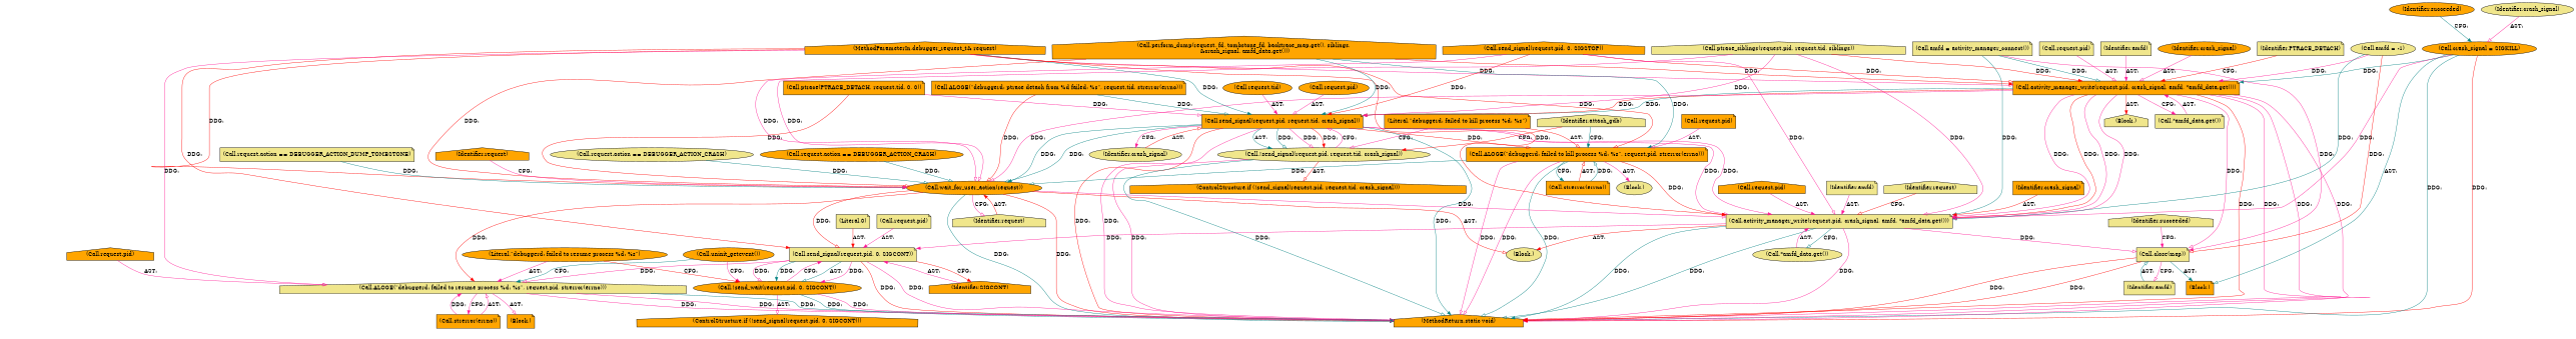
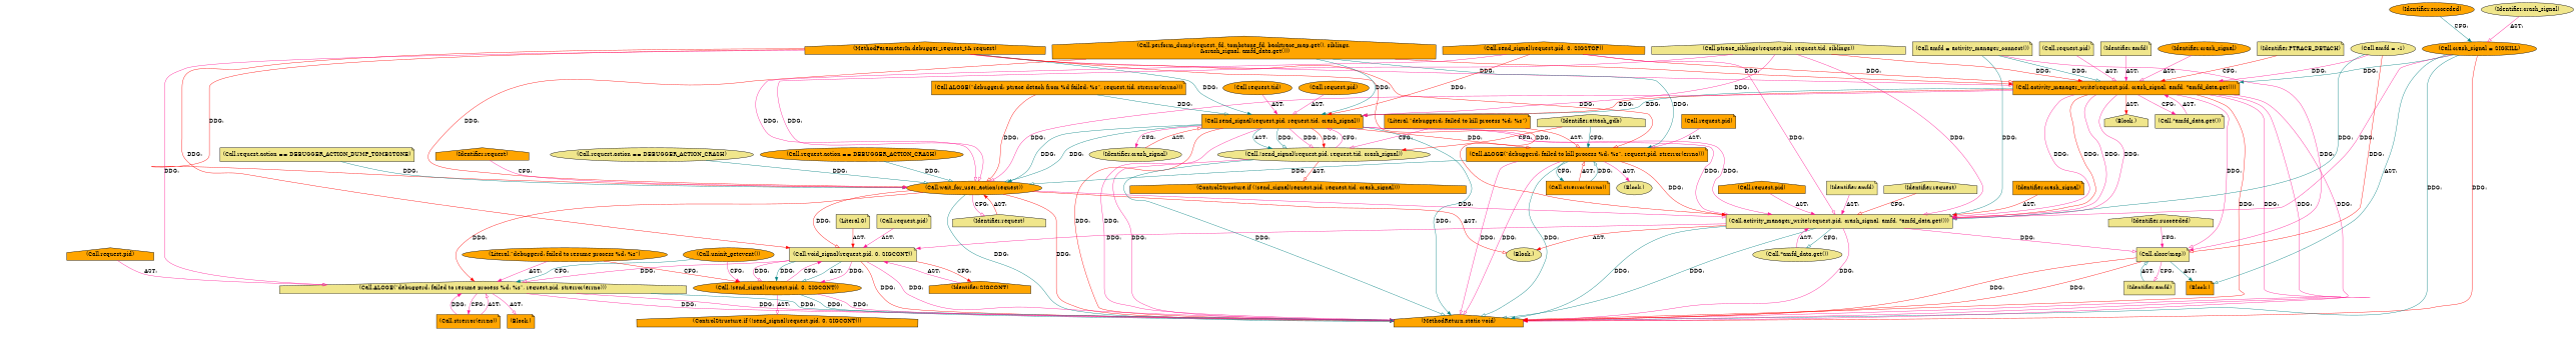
  digraph {
    node [fillcolor=orange shape=note style=filled]
    edge [arrowhead=normal color=deeppink]
    n1 [label="(Call,crash_signal = SIGKILL)" shape=ellipse]
    n2 [label="(Call,activity_manager_write(request.pid, crash_signal, amfd, *amfd_data.get()))"]
    n3 [fillcolor=khaki label="(Call,activity_manager_write(request.pid, crash_signal, amfd, *amfd_data.get()))"]
    n4 [label="(MethodReturn,static void)" shape=house]
    n5 [label="(Block,)"]
    n6 [label="(Call,send_signal(request.pid, request.tid, crash_signal))"]
    n7 [label="(Call,wait_for_user_action(request))" shape=ellipse]
    n8 [fillcolor=khaki label="(Call,close(map))"]
    n9 [fillcolor=khaki label="(Call,*amfd_data.get())"]
    n10 [fillcolor=khaki label="(Block,)" shape=house]
    n11 [fillcolor=khaki label="(Call,!send_signal(request.pid, request.tid, crash_signal))" shape=ellipse]
    n12 [label="(Call,ALOGE(\"debuggerd: failed to kill process %d: %s\", request.pid, strerror(errno)))"]
    n13 [fillcolor=khaki label="(Identifier,crash_signal)" shape=ellipse]
-   n14 [fillcolor=khaki label="(Call,send_signal(request.pid, 0, SIGCONT))"]
+   n14 [fillcolor=khaki label="(Call,void_signal(request.pid, 0, SIGCONT))"]
    n15 [fillcolor=khaki label="(Block,)" shape=ellipse]
    n16 [fillcolor=khaki label="(Call,*amfd_data.get())" shape=ellipse]
    n17 [fillcolor=khaki label="(Call,ALOGE(\"debuggerd: failed to resume process %d: %s\", request.pid, strerror(errno)))" shape=house]
    n18 [fillcolor=khaki label="(Identifier,request)" shape=house]
    n19 [fillcolor=khaki label="(Identifier,amfd)"]
    n20 [label="(ControlStructure,if (!send_signal(request.pid, request.tid, crash_signal)))" shape=house]
    n21 [fillcolor=khaki label="(Block,)" shape=ellipse]
    n22 [label="(Call,strerror(errno))"]
-   n23 [label="(Call,!send_wait(request.pid, 0, SIGCONT))" shape=ellipse]
+   n23 [label="(Call,!send_signal(request.pid, 0, SIGCONT))" shape=ellipse]
    n24 [label="(Identifier,SIGCONT)" shape=house]
    n25 [label="(Call,strerror(errno))"]
    n26 [label="(Block,)"]
    n27 [label="(ControlStructure,if (!send_signal(request.pid, 0, SIGCONT)))" shape=house]
    n28 [label="(Call,uninit_getevent())" shape=ellipse]
    n29 [fillcolor=khaki label="(Call,request.pid)"]
    n30 [label="(MethodParameterIn,debugger_request_t& request)" shape=house]
    n31 [fillcolor=khaki label="(Call,amfd = activity_manager_connect())"]
    n32 [fillcolor=khaki label="(Literal,0)"]
    n33 [fillcolor=khaki label="(Identifier,amfd)"]
    n34 [label="(Call,request.pid)" shape=house]
    n35 [fillcolor=khaki label="(Identifier,amfd)"]
    n36 [label="(Call,perform_dump(request, fd, tombstone_fd, backtrace_map.get(), siblings,\n &crash_signal, amfd_data.get()))" shape=house]
    n37 [fillcolor=khaki label="(Call,amfd = -1)" shape=ellipse]
    n38 [label="(Identifier,succeeded)" shape=ellipse]
-   n39 [label="(Call,ptrace(PTRACE_DETACH, request.tid, 0, 0))"]
    n40 [fillcolor=khaki label="(Identifier,crash_signal)" shape=ellipse]
    n41 [label="(Call,send_signal(request.pid, 0, SIGSTOP))" shape=house]
    n42 [label="(Call,request.pid)" shape=house]
    n43 [fillcolor=khaki label="(Call,request.action == DEBUGGER_ACTION_DUMP_TOMBSTONE)"]
    n44 [fillcolor=khaki label="(Identifier,request)" shape=house]
    n45 [fillcolor=khaki label="(Identifier,succeeded)" shape=house]
    n46 [label="(Identifier,crash_signal)" shape=ellipse]
    n47 [label="(Call,request.tid)" shape=ellipse]
    n48 [label="(Identifier,request)" shape=house]
    n49 [label="(Literal,\"debuggerd: failed to kill process %d: %s\")"]
    n50 [fillcolor=khaki label="(Identifier,PTRACE_DETACH)"]
    n51 [fillcolor=khaki label="(Call,request.pid)"]
    n52 [label="(Call,request.pid)"]
    n53 [label="(Call,ALOGE(\"debuggerd: ptrace detach from %d failed: %s\", request.tid, strerror(errno)))"]
    n54 [fillcolor=khaki label="(Call,request.action == DEBUGGER_ACTION_CRASH)" shape=ellipse]
    n55 [label="(Call,request.pid)" shape=ellipse]
    n56 [label="(Identifier,crash_signal)"]
    n57 [fillcolor=khaki label="(Identifier,attach_gdb)" shape=house]
    n58 [label="(Literal,\"debuggerd: failed to resume process %d: %s\")" shape=ellipse]
    n59 [label="(Call,request.action == DEBUGGER_ACTION_CRASH)" shape=ellipse]
    n60 [fillcolor=khaki label="(Call,ptrace_siblings(request.pid, request.tid, siblings))" shape=house]
    n1 -> n2 [color=teal label="DDG: "]
    n1 -> n3 [arrowhead=onormal label="DDG: "]
    n1 -> n4 [arrowhead=onormal color=red label="DDG: "]
    n1 -> n4 [color=teal label="DDG: "]
    n1 -> n5 [arrowhead=onormal color=teal label="AST: "]
    n2 -> n3 [label="DDG: "]
    n2 -> n3 [color=red label="DDG: "]
    n2 -> n3 [label="DDG: "]
    n2 -> n3 [label="DDG: "]
    n2 -> n4 [color=red label="DDG: "]
    n2 -> n4 [label="DDG: "]
    n2 -> n4 [label="DDG: "]
    n2 -> n4 [arrowhead=onormal label="DDG: "]
    n2 -> n6 [arrowhead=onormal color=teal label="DDG: "]
    n2 -> n6 [arrowhead=onormal color=red label="DDG: "]
    n2 -> n7 [arrowhead=onormal label="DDG: "]
    n2 -> n8 [arrowhead=onormal label="DDG: "]
    n2 -> n9 [label="CFG: "]
    n2 -> n10 [color=red label="AST: "]
    n3 -> n4 [label="DDG: "]
    n3 -> n4 [color=teal label="DDG: "]
    n3 -> n4 [arrowhead=onormal color=teal label="DDG: "]
    n3 -> n8 [arrowhead=onormal label="DDG: "]
    n3 -> n14 [label="DDG: "]
    n3 -> n15 [color=red label="AST: "]
    n3 -> n16 [arrowhead=onormal color=teal label="CFG: "]
    n6 -> n3 [arrowhead=onormal label="DDG: "]
    n6 -> n3 [label="DDG: "]
    n6 -> n4 [color=red label="DDG: "]
    n6 -> n4 [label="DDG: "]
    n6 -> n4 [color=teal label="DDG: "]
    n6 -> n7 [color=teal label="DDG: "]
    n6 -> n7 [arrowhead=onormal color=teal label="DDG: "]
    n6 -> n11 [color=teal label="AST: "]
    n6 -> n11 [arrowhead=onormal color=teal label="DDG: "]
    n6 -> n11 [arrowhead=onormal label="DDG: "]
    n6 -> n11 [color=red label="DDG: "]
    n6 -> n12 [arrowhead=onormal color=red label="DDG: "]
    n6 -> n13 [label="CFG: "]
    n7 -> n3 [arrowhead=onormal label="DDG: "]
    n7 -> n4 [arrowhead=onormal color=red label="DDG: "]
    n7 -> n4 [color=teal label="DDG: "]
    n7 -> n14 [arrowhead=onormal color=red label="DDG: "]
    n7 -> n15 [arrowhead=onormal color=red label="AST: "]
    n7 -> n17 [color=red label="DDG: "]
    n7 -> n18 [arrowhead=onormal label="CFG: "]
    n8 -> n4 [color=red label="DDG: "]
    n8 -> n4 [color=red label="DDG: "]
    n8 -> n5 [color=teal label="AST: "]
    n8 -> n19 [arrowhead=onormal label="CFG: "]
    n9 -> n2 [label="AST: "]
    n11 -> n4 [arrowhead=onormal label="DDG: "]
    n11 -> n4 [arrowhead=onormal color=teal label="DDG: "]
    n11 -> n6 [arrowhead=onormal label="CFG: "]
    n11 -> n20 [arrowhead=onormal color=red label="AST: "]
    n12 -> n3 [arrowhead=onormal color=red label="DDG: "]
    n12 -> n4 [arrowhead=onormal color=teal label="DDG: "]
    n12 -> n4 [arrowhead=onormal label="DDG: "]
    n12 -> n4 [arrowhead=onormal label="DDG: "]
    n12 -> n7 [arrowhead=onormal color=teal label="DDG: "]
    n12 -> n21 [label="AST: "]
    n12 -> n22 [color=teal label="CFG: "]
    n13 -> n6 [arrowhead=onormal color=red label="AST: "]
    n14 -> n4 [color=red label="DDG: "]
    n14 -> n4 [label="DDG: "]
    n14 -> n17 [arrowhead=onormal label="DDG: "]
    n14 -> n23 [arrowhead=onormal color=teal label="AST: "]
    n14 -> n23 [label="DDG: "]
    n14 -> n23 [arrowhead=onormal label="DDG: "]
    n14 -> n23 [color=teal label="DDG: "]
    n14 -> n24 [color=red label="CFG: "]
    n16 -> n3 [label="AST: "]
    n17 -> n4 [label="DDG: "]
    n17 -> n4 [label="DDG: "]
    n17 -> n4 [color=teal label="DDG: "]
    n17 -> n25 [label="CFG: "]
    n17 -> n26 [arrowhead=onormal label="AST: "]
    n18 -> n7 [color=red label="AST: "]
    n19 -> n8 [arrowhead=onormal color=teal label="AST: "]
    n22 -> n12 [arrowhead=onormal color=red label="AST: "]
    n22 -> n12 [arrowhead=onormal color=teal label="DDG: "]
    n23 -> n4 [color=teal label="DDG: "]
    n23 -> n4 [arrowhead=onormal label="DDG: "]
    n23 -> n14 [label="CFG: "]
    n23 -> n27 [arrowhead=onormal label="AST: "]
    n24 -> n14 [label="AST: "]
    n25 -> n17 [arrowhead=onormal label="AST: "]
    n25 -> n17 [label="DDG: "]
    n28 -> n17 [color=teal label="CFG: "]
    n28 -> n23 [label="CFG: "]
    n29 -> n2 [arrowhead=onormal label="AST: "]
    n30 -> n2 [arrowhead=onormal label="DDG: "]
    n30 -> n3 [color=red label="DDG: "]
    n30 -> n6 [color=teal label="DDG: "]
    n30 -> n7 [arrowhead=onormal color=red label="DDG: "]
    n30 -> n12 [arrowhead=onormal color=red label="DDG: "]
    n30 -> n14 [color=red label="DDG: "]
    n30 -> n17 [arrowhead=onormal label="DDG: "]
    n31 -> n2 [arrowhead=onormal color=teal label="DDG: "]
    n31 -> n3 [arrowhead=onormal color=teal label="DDG: "]
    n31 -> n8 [label="DDG: "]
    n32 -> n14 [color=red label="AST: "]
    n33 -> n2 [label="AST: "]
    n34 -> n3 [label="AST: "]
    n35 -> n3 [label="AST: "]
    n36 -> n2 [color=red label="DDG: "]
    n36 -> n6 [color=teal label="DDG: "]
    n36 -> n7 [arrowhead=onormal color=red label="DDG: "]
    n36 -> n12 [color=teal label="DDG: "]
    n37 -> n2 [label="DDG: "]
    n37 -> n3 [arrowhead=onormal color=teal label="DDG: "]
    n37 -> n8 [arrowhead=onormal color=red label="DDG: "]
    n38 -> n1 [color=teal label="CFG: "]
-   n39 -> n6 [arrowhead=onormal label="DDG: "]
-   n39 -> n7 [arrowhead=onormal color=red label="DDG: "]
    n40 -> n1 [arrowhead=onormal label="AST: "]
    n41 -> n2 [arrowhead=onormal color=red label="DDG: "]
    n41 -> n3 [arrowhead=onormal label="DDG: "]
    n41 -> n6 [color=red label="DDG: "]
    n41 -> n7 [arrowhead=onormal label="DDG: "]
    n42 -> n17 [arrowhead=onormal label="AST: "]
    n43 -> n7 [arrowhead=onormal color=teal label="DDG: "]
    n44 -> n3 [arrowhead=onormal color=red label="CFG: "]
    n45 -> n8 [label="CFG: "]
    n46 -> n2 [arrowhead=onormal label="AST: "]
    n47 -> n6 [label="AST: "]
    n48 -> n7 [label="CFG: "]
    n49 -> n11 [arrowhead=onormal label="CFG: "]
    n49 -> n12 [arrowhead=onormal color=red label="AST: "]
    n50 -> n2 [color=red label="CFG: "]
    n51 -> n14 [label="AST: "]
    n52 -> n12 [arrowhead=onormal label="AST: "]
    n53 -> n6 [arrowhead=onormal color=teal label="DDG: "]
    n53 -> n7 [arrowhead=onormal color=red label="DDG: "]
    n54 -> n7 [arrowhead=onormal color=teal label="DDG: "]
    n55 -> n6 [arrowhead=onormal label="AST: "]
    n56 -> n3 [color=red label="AST: "]
    n57 -> n11 [color=red label="CFG: "]
    n57 -> n12 [color=teal label="CFG: "]
    n58 -> n17 [label="AST: "]
    n58 -> n23 [color=red label="CFG: "]
    n59 -> n7 [arrowhead=onormal color=teal label="DDG: "]
    n60 -> n2 [color=red label="DDG: "]
    n60 -> n3 [arrowhead=onormal label="DDG: "]
    n60 -> n6 [label="DDG: "]
    n60 -> n7 [arrowhead=onormal label="DDG: "]
  }
